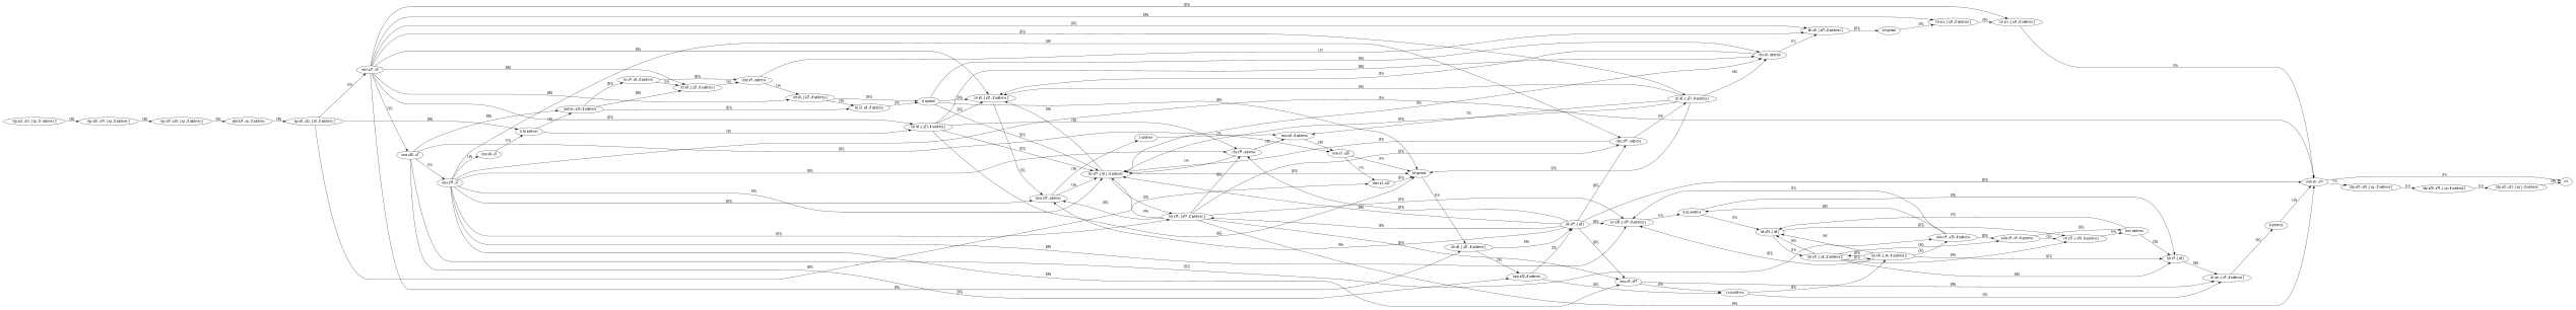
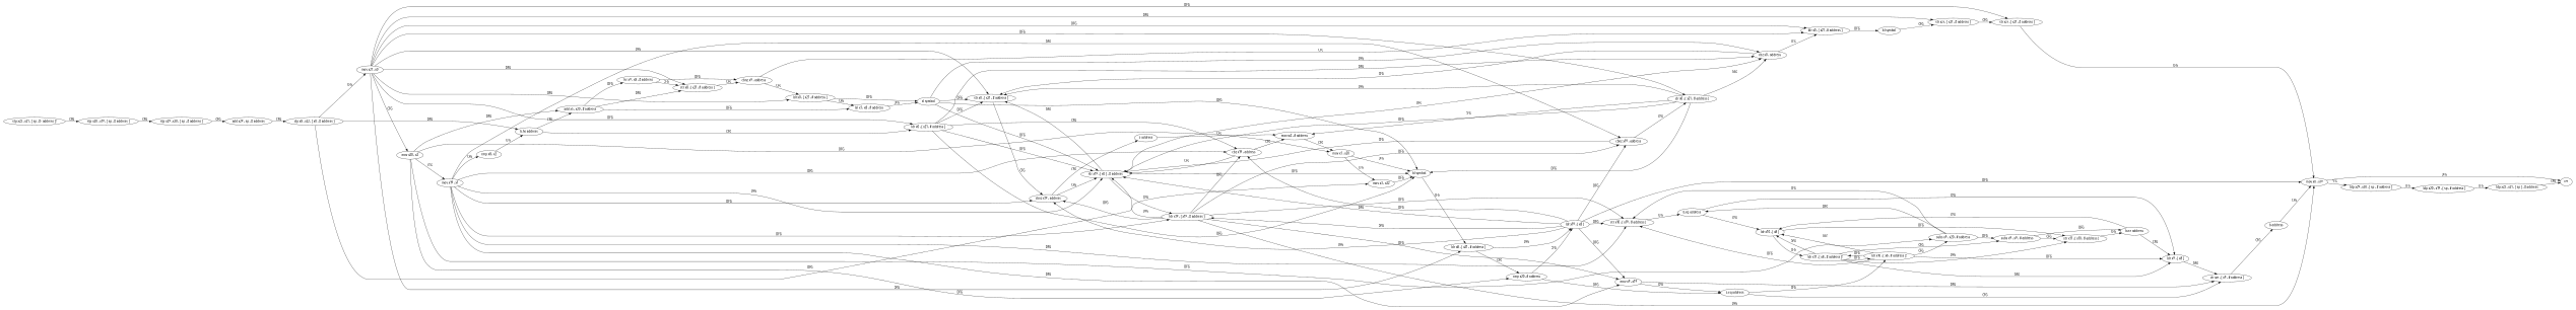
  digraph {
    fontname="Fira Sans"
    rankdir=LR
    node [fontname="Fira Sans"]
    edge [fontname="Fira Sans"]
    n1 [label="stp x22 , x21 , [ sp , #- address ]!"]
    n2 [label="stp x20 , x19 , [ sp , # address ]"]
    n3 [label="stp x29 , x30 , [ sp , # address ]"]
    n4 [label="add x29 , sp , # address"]
    n5 [label="ldp x8 , x22 , [ x0 , # address ]"]
    n6 [label="mov x21 , x0"]
    n7 [label="b.hs address"]
    n8 [label="mov x3 , x22"]
    n9 [label="mov x20 , x2"]
    n10 [label="ldr x0 , [ x21 , # address ]"]
    n11 [label="str x8 , [ x21 , # address ]"]
    n12 [label="ldr x0 , [ x21 , # address ]"]
    n13 [label="ldr x0 , [ x21 , # address ]"]
    n14 [label="ldr x8 , [ x21 , # address ]"]
    n15 [label="ldr x0 , [ x21 , # address ]"]
    n16 [label="str xzr , [ x21 , # address ]"]
    n17 [label="str xzr , [ x21 , # address ]"]
    n18 [label="str x0 , [ x21 , # address ]"]
    n19 [label="add x5 , x20 , # address"]
    n20 [label="bl symbol"]
    n21 [label="mov x19 , x1"]
    n22 [label="mov x1 , x20"]
    n23 [label="cmp x20 , # address"]
    n24 [label="subs x9 , x20 , # address"]
    n25 [label="cbz x19 , address"]
    n26 [label="str x19 , [ x0 ] , # address"]
    n27 [label="cbz x0 , address"]
    n28 [label="cbnz x9 , address"]
    n29 [label="bl symbol"]
    n30 [label="lsl x1 , x8 , # address"]
    n31 [label="bl symbol"]
    n32 [label="ldr x19 , [ x8 ]"]
    n33 [label="mov w2 , # address"]
    n34 [label="mov x0 , x19"]
    n35 [label="cbnz x19 , address"]
    n36 [label="cmp x8 , x2"]
    n37 [label="mov x9 , x19"]
    n38 [label="ldr x19 , [ x19 , # address ]"]
    n39 [label="cbnz x19 , address"]
    n40 [label="str x10 , [ x19 , # address ]"]
    n41 [label="lsr x9 , x8 , # address"]
    n42 [label="b.eq address"]
    n43 [label="b.eq address"]
    n44 [label="subs x9 , x9 , # address"]
    n45 [label="str xzr , [ x9 , # address ]"]
    n46 [label="ldp x29 , x30 , [ sp , # address ]"]
    n47 [label=ret]
    n48 [label="b address"]
    n49 [label="ldr x10 , [ x8 , # address ]!"]
    n50 [label="ldr x9 , [ x8 ]"]
    n51 [label="ldr x10 , [ x8 ]"]
    n52 [label="ldr x11 , [ x8 , # address ]!"]
    n53 [label="b address"]
    n54 [label="str x11 , [ x10 , # address ]"]
    n55 [label="ldp x20 , x19 , [ sp , # address ]"]
    n56 [label="b.ne address"]
    n57 [label="ldp x22 , x21 , [ sp ] , # address"]
    n1 -> n2 [label=CFG]
    n2 -> n3 [label=CFG]
    n3 -> n4 [label=CFG]
    n4 -> n5 [label=CFG]
    n5 -> n6 [label=CFG]
    n5 -> n7 [label=DFG]
    n5 -> n8 [label=DFG]
    n6 -> n9 [label=CFG]
    n6 -> n10 [label=DFG]
    n6 -> n11 [label=DFG]
    n6 -> n12 [label=DFG]
    n6 -> n13 [label=DFG]
    n6 -> n14 [label=DFG]
    n6 -> n15 [label=DFG]
    n6 -> n16 [label=DFG]
    n6 -> n17 [label=DFG]
    n6 -> n18 [label=DFG]
    n7 -> n10 [label=CFG]
    n7 -> n19 [label=CFG]
    n8 -> n20 [label=DFG]
    n9 -> n19 [label=DFG]
    n9 -> n21 [label=CFG]
    n9 -> n22 [label=DFG]
    n9 -> n23 [label=DFG]
    n9 -> n24 [label=DFG]
    n10 -> n18 [label=DFG]
    n10 -> n20 [label=DFG]
    n10 -> n25 [label=CFG]
    n10 -> n26 [label=DFG]
    n10 -> n27 [label=DFG]
    n11 -> n28 [label=CFG]
    n12 -> n29 [label=DFG]
    n13 -> n30 [label=CFG]
    n13 -> n31 [label=DFG]
    n14 -> n23 [label=CFG]
    n14 -> n32 [label=DFG]
    n15 -> n18 [label=DFG]
    n15 -> n20 [label=DFG]
    n15 -> n26 [label=DFG]
    n15 -> n27 [label=DFG]
    n15 -> n33 [label=CFG]
    n16 -> n17 [label=CFG]
    n17 -> n34 [label=CFG]
    n18 -> n35 [label=CFG]
    n19 -> n11 [label=DFG]
    n19 -> n30 [label=DFG]
    n19 -> n41 [label=DFG]
    n20 -> n14 [label=CFG]
    n21 -> n25 [label=DFG]
    n21 -> n26 [label=DFG]
-   n21 -> n34 [label=DFG]
    n21 -> n35 [label=DFG]
    n21 -> n36 [label=CFG]
    n21 -> n37 [label=DFG]
    n21 -> n38 [label=DFG]
    n21 -> n39 [label=DFG]
    n21 -> n40 [label=DFG]
    n22 -> n8 [label=CFG]
    n22 -> n20 [label=DFG]
    n23 -> n32 [label=CFG]
    n23 -> n42 [label=DFG]
    n24 -> n40 [label=CFG]
    n24 -> n43 [label=DFG]
    n24 -> n44 [label=DFG]
    n25 -> n26 [label=CFG]
    n25 -> n33 [label=CFG]
    n26 -> n18 [label=DFG]
    n26 -> n20 [label=DFG]
    n26 -> n27 [label=DFG]
    n26 -> n38 [label=CFG]
    n27 -> n12 [label=CFG]
    n27 -> n18 [label=CFG]
    n28 -> n12 [label=CFG]
    n28 -> n13 [label=CFG]
    n29 -> n16 [label=CFG]
    n30 -> n31 [label=DFG]
    n31 -> n18 [label=DFG]
    n31 -> n20 [label=DFG]
    n31 -> n26 [label=DFG]
    n31 -> n27 [label=DFG]
    n32 -> n25 [label=DFG]
    n32 -> n26 [label=DFG]
    n32 -> n34 [label=DFG]
    n32 -> n35 [label=DFG]
    n32 -> n37 [label=DFG]
    n32 -> n38 [label=DFG]
    n32 -> n39 [label=DFG]
    n32 -> n40 [label=DFG]
    n33 -> n22 [label=CFG]
    n34 -> n46 [label=CFG]
    n34 -> n47 [label=DFG]
    n35 -> n26 [label=CFG]
    n35 -> n48 [label=CFG]
    n36 -> n7 [label=CFG]
    n37 -> n42 [label=CFG]
    n37 -> n45 [label=DFG]
    n38 -> n25 [label=DFG]
    n38 -> n26 [label=DFG]
    n38 -> n34 [label=DFG]
    n38 -> n35 [label=DFG]
    n38 -> n37 [label=DFG]
    n38 -> n39 [label=DFG]
    n38 -> n40 [label=DFG]
    n39 -> n15 [label=CFG]
    n39 -> n26 [label=CFG]
    n40 -> n43 [label=CFG]
    n41 -> n11 [label=CFG]
    n41 -> n28 [label=DFG]
    n42 -> n45 [label=CFG]
    n42 -> n49 [label=CFG]
    n43 -> n50 [label=CFG]
    n43 -> n51 [label=CFG]
    n44 -> n54 [label=CFG]
    n44 -> n56 [label=DFG]
    n45 -> n53 [label=CFG]
    n46 -> n55 [label=CFG]
    n48 -> n33 [label=CFG]
    n49 -> n24 [label=CFG]
    n49 -> n40 [label=DFG]
    n49 -> n50 [label=DFG]
    n49 -> n51 [label=DFG]
    n49 -> n52 [label=DFG]
    n50 -> n45 [label=DFG]
    n51 -> n52 [label=CFG]
    n51 -> n54 [label=DFG]
    n52 -> n44 [label=CFG]
    n52 -> n49 [label=DFG]
    n52 -> n50 [label=DFG]
    n52 -> n51 [label=DFG]
    n52 -> n54 [label=DFG]
    n53 -> n34 [label=CFG]
    n54 -> n56 [label=CFG]
    n55 -> n57 [label=CFG]
    n56 -> n50 [label=CFG]
    n56 -> n51 [label=CFG]
    n57 -> n47 [label=CFG]
  }
